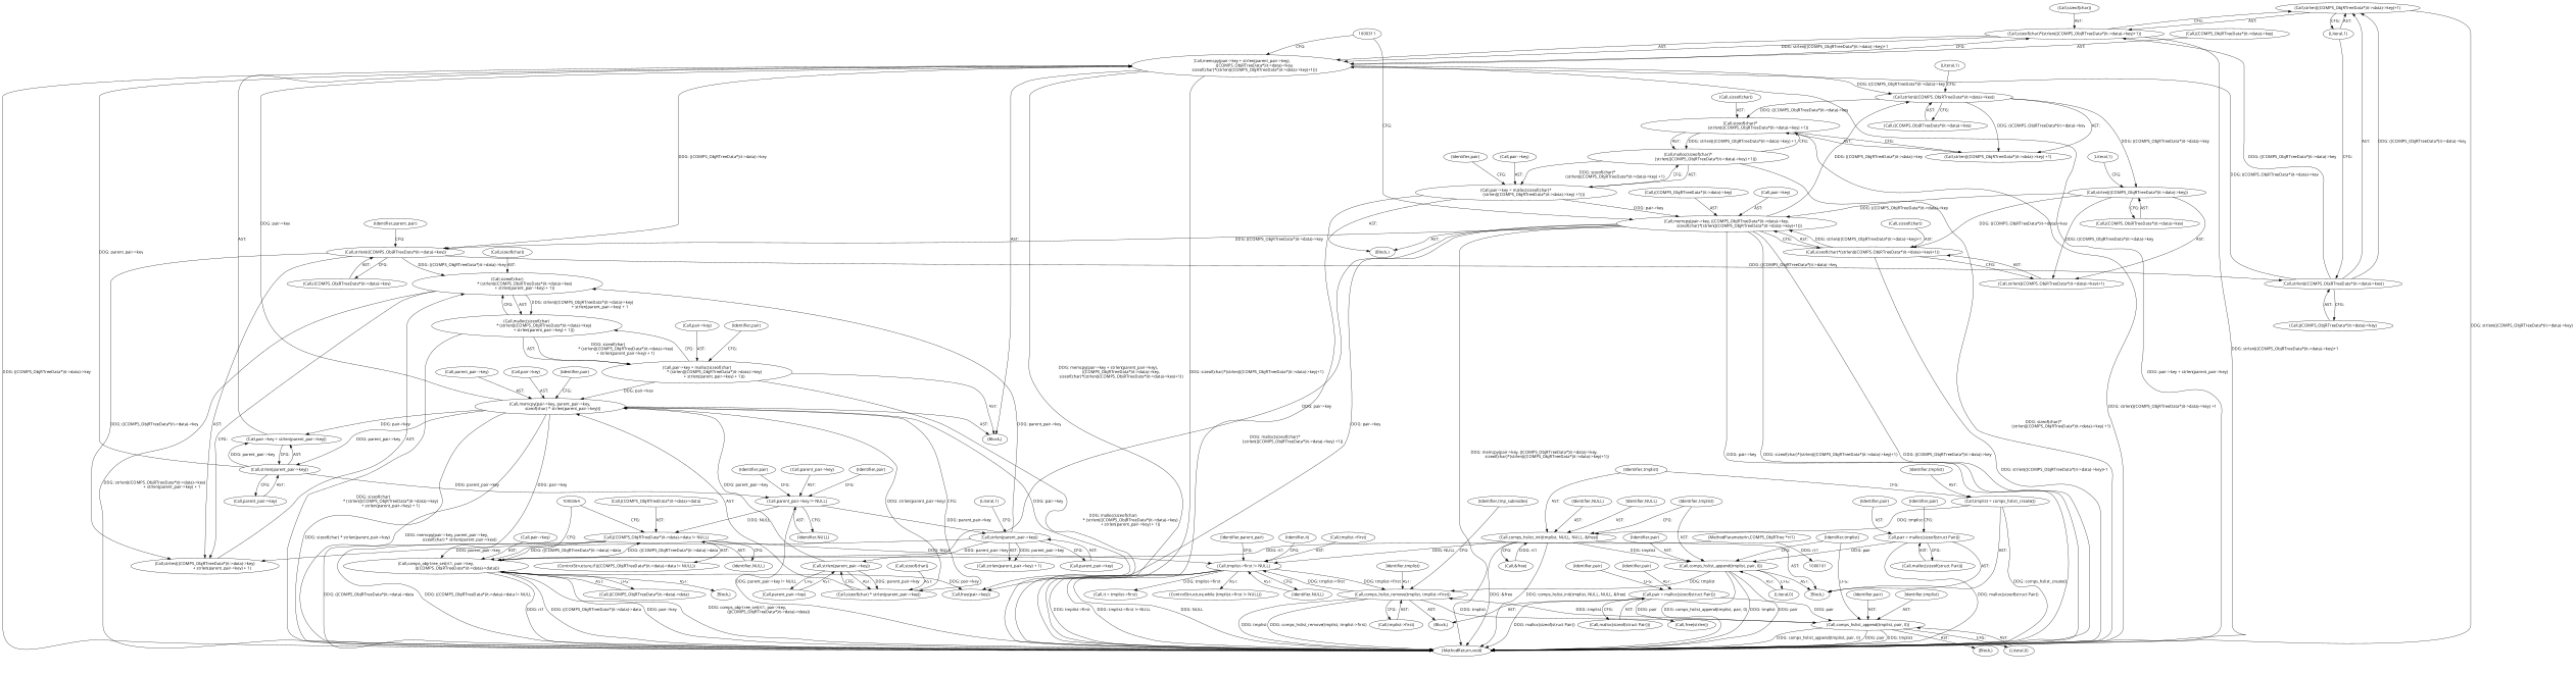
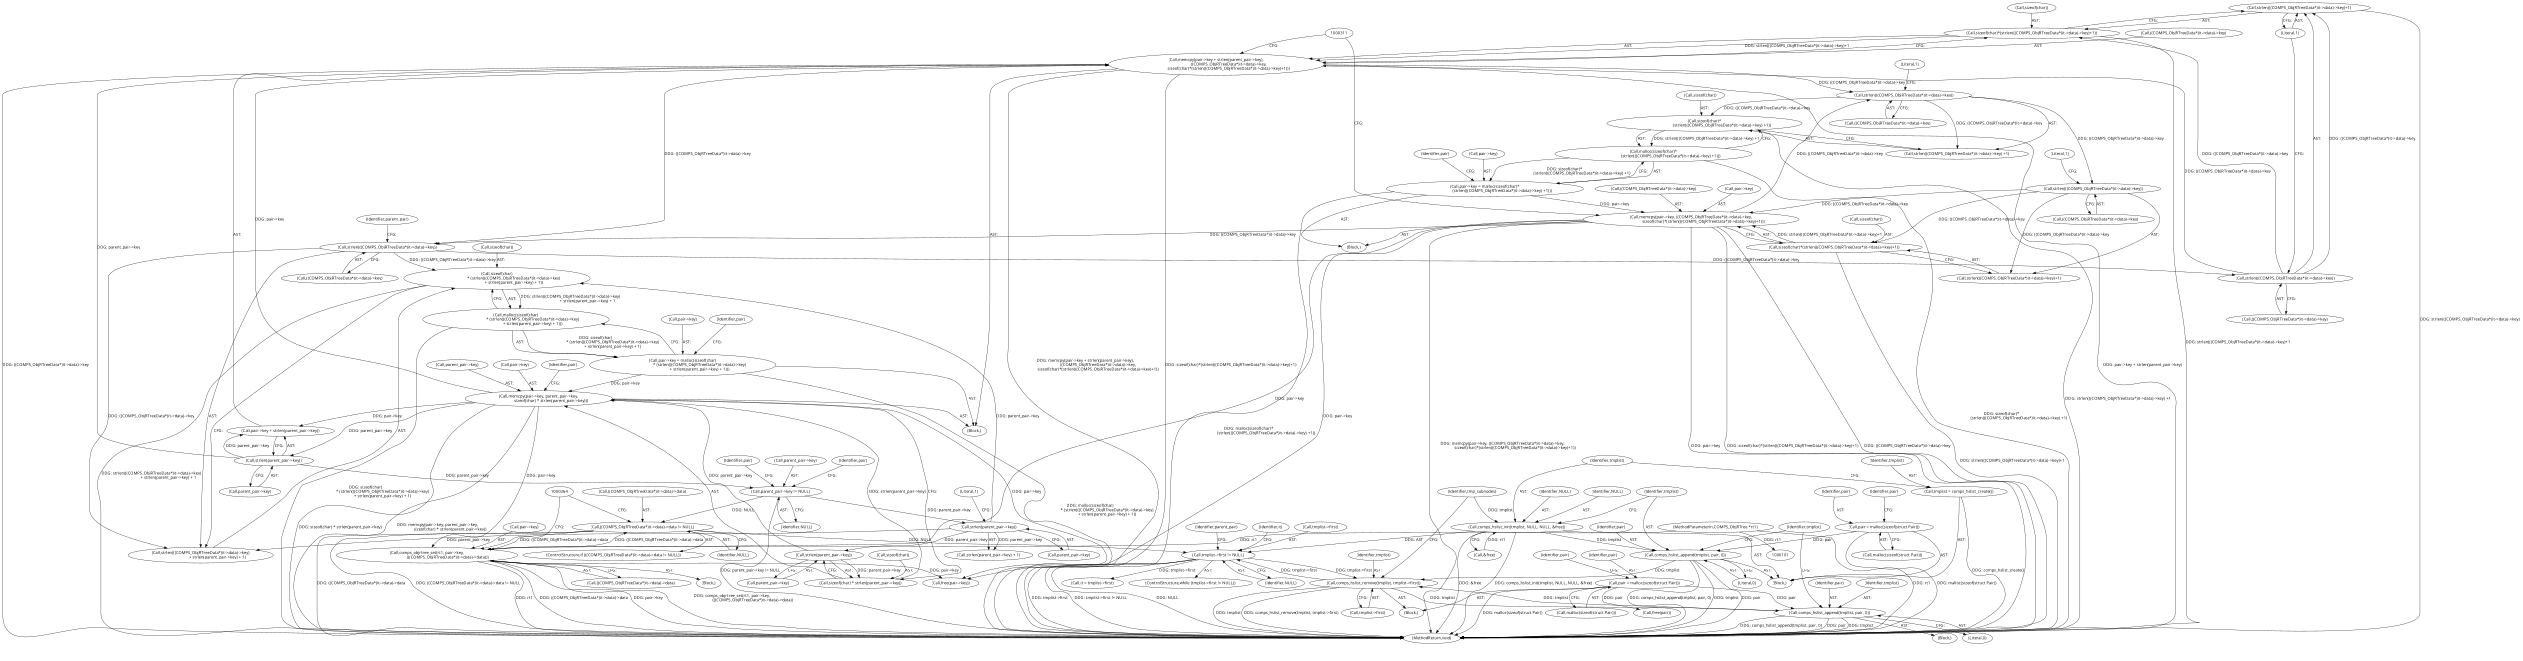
  digraph {
    fontname="Open Sans"
    node [fontname="Open Sans"]
    edge [fontname="Open Sans"]
    n1 [label="(Call,strlen(((COMPS_ObjRTreeData*)it->data)->key)+1)"]
    n2 [label="(Call,sizeof(char)*(strlen(((COMPS_ObjRTreeData*)it->data)->key)+1))"]
    n3 [label="(Literal,1)"]
    n4 [label="(MethodReturn,void)"]
    n5 [label="(Call,memcpy(pair->key + strlen(parent_pair->key),\n                       ((COMPS_ObjRTreeData*)it->data)->key,\n                       sizeof(char)*(strlen(((COMPS_ObjRTreeData*)it->data)->key)+1)))"]
    n6 [label="(Call,strlen(((COMPS_ObjRTreeData*)it->data)->key))"]
    n7 [label="(Call,((COMPS_ObjRTreeData*)it->data)->key)"]
    n8 [label="(Call,strlen(((COMPS_ObjRTreeData*)it->data)->key))"]
    n9 [label="(Call,strlen(((COMPS_ObjRTreeData*)it->data)->key))"]
    n10 [label="(Block,)"]
    n11 [label="(Call,sizeof(char)\n                               * (strlen(((COMPS_ObjRTreeData*)it->data)->key)\n                               + strlen(parent_pair->key) + 1))"]
    n12 [label="(Call,strlen(((COMPS_ObjRTreeData*)it->data)->key)\n                               + strlen(parent_pair->key) + 1)"]
    n13 [label="(Call,((COMPS_ObjRTreeData*)it->data)->key)"]
    n14 [label="(Call,malloc(sizeof(char)\n                               * (strlen(((COMPS_ObjRTreeData*)it->data)->key)\n                               + strlen(parent_pair->key) + 1)))"]
    n15 [label="(Call,memcpy(pair->key, ((COMPS_ObjRTreeData*)it->data)->key,\n                       sizeof(char)*(strlen(((COMPS_ObjRTreeData*)it->data)->key)+1)))"]
    n16 [label="(Call,comps_objrtree_set(rt1, pair->key,\n                                      (((COMPS_ObjRTreeData*)it->data)->data)))"]
    n17 [label="(Call,sizeof(char)*(strlen(((COMPS_ObjRTreeData*)it->data)->key)+1))"]
    n18 [label="(Block,)"]
    n19 [label="(Call,free(pair->key))"]
    n20 [label="(Call,sizeof(char)*\n                                (strlen(((COMPS_ObjRTreeData*)it->data)->key) +1))"]
    n21 [label="(Call,strlen(((COMPS_ObjRTreeData*)it->data)->key) +1)"]
    n22 [label="(Call,strlen(((COMPS_ObjRTreeData*)it->data)->key))"]
    n23 [label="(Call,((COMPS_ObjRTreeData*)it->data)->key)"]
    n24 [label="(Call,((COMPS_ObjRTreeData*)it->data)->data != NULL)"]
    n25 [label="(Block,)"]
    n26 [label="(Call,((COMPS_ObjRTreeData*)it->data)->data)"]
    n27 [label="(Call,strlen(((COMPS_ObjRTreeData*)it->data)->key)+1)"]
    n28 [label="(Call,pair->key = malloc(sizeof(char)*\n                                (strlen(((COMPS_ObjRTreeData*)it->data)->key) +1)))"]
    n29 [label="(Call,malloc(sizeof(char)*\n                                (strlen(((COMPS_ObjRTreeData*)it->data)->key) +1)))"]
    n30 [label="(Call,((COMPS_ObjRTreeData*)it->data)->key)"]
    n31 [label="(Call,memcpy(pair->key, parent_pair->key,\n                       sizeof(char) * strlen(parent_pair->key)))"]
    n32 [label="(Call,strlen(parent_pair->key))"]
    n33 [label="(Call,sizeof(char) * strlen(parent_pair->key))"]
    n34 [label="(Call,pair->key + strlen(parent_pair->key))"]
    n35 [label="(Call,parent_pair->key != NULL)"]
    n36 [label="(Call,parent_pair->key)"]
    n37 [label="(Call,strlen(parent_pair->key))"]
    n38 [label="(Call,pair->key = malloc(sizeof(char)\n                               * (strlen(((COMPS_ObjRTreeData*)it->data)->key)\n                               + strlen(parent_pair->key) + 1)))"]
    n39 [label="(Call,strlen(parent_pair->key))"]
    n40 [label="(Call,parent_pair->key)"]
    n41 [label="(Call,strlen(parent_pair->key) + 1)"]
    n42 [label="(Call,parent_pair->key)"]
    n43 [label="(Identifier,NULL)"]
    n44 [label="(Call,tmplist->first != NULL)"]
    n45 [label="(ControlStructure,if (((COMPS_ObjRTreeData*)it->data)->data != NULL))"]
    n46 [label="(Identifier,NULL)"]
    n47 [label="(Call,comps_hslist_remove(tmplist, tmplist->first))"]
    n48 [label="(Call,it = tmplist->first)"]
    n49 [label="(ControlStructure,while (tmplist->first != NULL))"]
    n50 [label="(Identifier,NULL)"]
    n51 [label="(Call,comps_hslist_append(tmplist, pair, 0))"]
    n52 [label="(Call,tmplist->first)"]
    n53 [label="(Block,)"]
    n54 [label="(Literal,0)"]
    n55 [label="(Block,)"]
    n56 [label="(Call,pair = malloc(sizeof(struct Pair)))"]
-   n57 [label="(Call,free(strlen))"]
+   n57 [label="(Call,free(pair))"]
    n58 [label="(Call,malloc(sizeof(struct Pair)))"]
    n59 [label="(Call,comps_hslist_append(tmplist, pair, 0))"]
    n60 [label="(Literal,0)"]
    n61 [label="(Block,)"]
    n62 [label="(Call,comps_hslist_init(tmplist, NULL, NULL, &free))"]
    n63 [label="(Call,&free)"]
    n64 [label="(Call,tmplist = comps_hslist_create())"]
    n65 [label="(Call,pair = malloc(sizeof(struct Pair)))"]
    n66 [label="(Call,malloc(sizeof(struct Pair)))"]
    n67 [label="(MethodParameterIn,COMPS_ObjRTree *rt1)"]
    1000101
    n69 [label="(Identifier,NULL)"]
    n70 [label="(Call,((COMPS_ObjRTreeData*)it->data)->key)"]
    n71 [label="(Identifier,pair)"]
    n72 [label="(Identifier,pair)"]
    n73 [label="(Identifier,tmplist)"]
    n74 [label="(Call,pair->key)"]
    n75 [label="(Call,sizeof(char))"]
    n76 [label="(Identifier,tmplist)"]
    n77 [label="(Identifier,pair)"]
    n78 [label="(Identifier,pair)"]
    n79 [label="(Identifier,pair)"]
    n80 [label="(Identifier,pair)"]
    n81 [label="(Identifier,pair)"]
    n82 [label="(Literal,1)"]
    n83 [label="(Call,pair->key)"]
    n84 [label="(Identifier,tmplist)"]
    n85 [label="(Identifier,parent_pair)"]
    n86 [label="(Identifier,tmplist)"]
    n87 [label="(Identifier,it)"]
    n88 [label="(Identifier,tmplist)"]
    n89 [label="(Call,tmplist->first)"]
    n90 [label="(Call,sizeof(char))"]
    n91 [label="(Call,parent_pair->key)"]
    n92 [label="(Identifier,NULL)"]
    n93 [label="(Call,((COMPS_ObjRTreeData*)it->data)->key)"]
    n94 [label="(Call,pair->key)"]
    n95 [label="(Literal,1)"]
    n96 [label="(Call,sizeof(char))"]
    n97 [label="(Call,pair->key)"]
    n98 [label="(Identifier,parent_pair)"]
    n99 [label="(Call,((COMPS_ObjRTreeData*)it->data)->data)"]
    n100 [label="(Identifier,pair)"]
    n101 [label="(Call,sizeof(char))"]
    n102 [label="(Call,parent_pair->key)"]
    n103 [label="(Identifier,pair)"]
    n104 [label="(Identifier,pair)"]
    n105 [label="(Identifier,pair)"]
    n106 [label="(Identifier,tmp_subnodes)"]
    n107 [label="(Call,sizeof(char))"]
    n108 [label="(Identifier,tmplist)"]
    n109 [label="(Literal,1)"]
    n110 [label="(Call,pair->key)"]
    1000311
    n112 [label=1000364]
    n1 -> n2 [label="AST: "]
    n1 -> n3 [label="CFG: "]
    n1 -> n4 [label="DDG: strlen(((COMPS_ObjRTreeData*)it->data)->key)"]
    n2 -> n1 [label="CFG: "]
    n2 -> n4 [label="DDG: strlen(((COMPS_ObjRTreeData*)it->data)->key)+1"]
    n2 -> n5 [label="AST: "]
    n2 -> n5 [label="DDG: strlen(((COMPS_ObjRTreeData*)it->data)->key)+1"]
    n3 -> n1 [label="AST: "]
    n3 -> n6 [label="CFG: "]
    n5 -> n2 [label="CFG: "]
    n5 -> n4 [label="DDG: pair->key + strlen(parent_pair->key)"]
    n5 -> n4 [label="DDG: memcpy(pair->key + strlen(parent_pair->key),\n                       ((COMPS_ObjRTreeData*)it->data)->key,\n                       sizeof(char)*(strlen(((COMPS_ObjRTreeData*)it->data)->key)+1))"]
    n5 -> n4 [label="DDG: sizeof(char)*(strlen(((COMPS_ObjRTreeData*)it->data)->key)+1)"]
    n5 -> n4 [label="DDG: ((COMPS_ObjRTreeData*)it->data)->key"]
    n5 -> n8 [label="DDG: ((COMPS_ObjRTreeData*)it->data)->key"]
    n5 -> n9 [label="DDG: ((COMPS_ObjRTreeData*)it->data)->key"]
    n5 -> n10 [label="AST: "]
    n6 -> n1 [label="AST: "]
    n6 -> n1 [label="DDG: ((COMPS_ObjRTreeData*)it->data)->key"]
    n6 -> n2 [label="DDG: ((COMPS_ObjRTreeData*)it->data)->key"]
    n6 -> n5 [label="DDG: ((COMPS_ObjRTreeData*)it->data)->key"]
    n6 -> n7 [label="CFG: "]
    n7 -> n6 [label="AST: "]
    n8 -> n6 [label="DDG: ((COMPS_ObjRTreeData*)it->data)->key"]
    n8 -> n11 [label="DDG: ((COMPS_ObjRTreeData*)it->data)->key"]
    n8 -> n12 [label="AST: "]
    n8 -> n12 [label="DDG: ((COMPS_ObjRTreeData*)it->data)->key"]
    n8 -> n13 [label="CFG: "]
    n9 -> n20 [label="DDG: ((COMPS_ObjRTreeData*)it->data)->key"]
    n9 -> n21 [label="AST: "]
    n9 -> n21 [label="DDG: ((COMPS_ObjRTreeData*)it->data)->key"]
    n9 -> n22 [label="DDG: ((COMPS_ObjRTreeData*)it->data)->key"]
    n9 -> n23 [label="CFG: "]
    n11 -> n4 [label="DDG: strlen(((COMPS_ObjRTreeData*)it->data)->key)\n                               + strlen(parent_pair->key) + 1"]
    n11 -> n12 [label="CFG: "]
    n11 -> n14 [label="AST: "]
    n11 -> n14 [label="DDG: strlen(((COMPS_ObjRTreeData*)it->data)->key)\n                               + strlen(parent_pair->key) + 1"]
    n12 -> n11 [label="AST: "]
    n13 -> n8 [label="AST: "]
    n14 -> n4 [label="DDG: sizeof(char)\n                               * (strlen(((COMPS_ObjRTreeData*)it->data)->key)\n                               + strlen(parent_pair->key) + 1)"]
    n14 -> n11 [label="CFG: "]
    n14 -> n38 [label="AST: "]
    n14 -> n38 [label="DDG: sizeof(char)\n                               * (strlen(((COMPS_ObjRTreeData*)it->data)->key)\n                               + strlen(parent_pair->key) + 1)"]
    n15 -> n4 [label="DDG: pair->key"]
    n15 -> n4 [label="DDG: sizeof(char)*(strlen(((COMPS_ObjRTreeData*)it->data)->key)+1)"]
    n15 -> n4 [label="DDG: ((COMPS_ObjRTreeData*)it->data)->key"]
    n15 -> n4 [label="DDG: memcpy(pair->key, ((COMPS_ObjRTreeData*)it->data)->key,\n                       sizeof(char)*(strlen(((COMPS_ObjRTreeData*)it->data)->key)+1))"]
    n15 -> n8 [label="DDG: ((COMPS_ObjRTreeData*)it->data)->key"]
    n15 -> n9 [label="DDG: ((COMPS_ObjRTreeData*)it->data)->key"]
    n15 -> n16 [label="DDG: pair->key"]
    n15 -> n17 [label="CFG: "]
    n15 -> n18 [label="AST: "]
    n15 -> n19 [label="DDG: pair->key"]
    n16 -> n4 [label="DDG: comps_objrtree_set(rt1, pair->key,\n                                      (((COMPS_ObjRTreeData*)it->data)->data))"]
    n16 -> n4 [label="DDG: rt1"]
    n16 -> n4 [label="DDG: ((COMPS_ObjRTreeData*)it->data)->data"]
    n16 -> n4 [label="DDG: pair->key"]
    n16 -> n19 [label="DDG: pair->key"]
    n16 -> n24 [label="DDG: ((COMPS_ObjRTreeData*)it->data)->data"]
    n16 -> n25 [label="AST: "]
    n16 -> n26 [label="CFG: "]
    n17 -> n4 [label="DDG: strlen(((COMPS_ObjRTreeData*)it->data)->key)+1"]
    n17 -> n15 [label="AST: "]
    n17 -> n15 [label="DDG: strlen(((COMPS_ObjRTreeData*)it->data)->key)+1"]
    n17 -> n27 [label="CFG: "]
    n20 -> n4 [label="DDG: strlen(((COMPS_ObjRTreeData*)it->data)->key) +1"]
    n20 -> n21 [label="CFG: "]
    n20 -> n29 [label="AST: "]
    n20 -> n29 [label="DDG: strlen(((COMPS_ObjRTreeData*)it->data)->key) +1"]
    n21 -> n20 [label="AST: "]
    n22 -> n15 [label="DDG: ((COMPS_ObjRTreeData*)it->data)->key"]
    n22 -> n17 [label="DDG: ((COMPS_ObjRTreeData*)it->data)->key"]
    n22 -> n27 [label="AST: "]
    n22 -> n27 [label="DDG: ((COMPS_ObjRTreeData*)it->data)->key"]
    n22 -> n30 [label="CFG: "]
    n23 -> n9 [label="AST: "]
    n24 -> n4 [label="DDG: ((COMPS_ObjRTreeData*)it->data)->data"]
    n24 -> n4 [label="DDG: ((COMPS_ObjRTreeData*)it->data)->data != NULL"]
    n24 -> n16 [label="DDG: ((COMPS_ObjRTreeData*)it->data)->data"]
    n24 -> n44 [label="DDG: NULL"]
    n24 -> n45 [label="AST: "]
    n24 -> n46 [label="CFG: "]
    n26 -> n16 [label="AST: "]
    n27 -> n17 [label="AST: "]
    n28 -> n4 [label="DDG: malloc(sizeof(char)*\n                                (strlen(((COMPS_ObjRTreeData*)it->data)->key) +1))"]
    n28 -> n15 [label="DDG: pair->key"]
    n28 -> n18 [label="AST: "]
    n28 -> n29 [label="CFG: "]
    n29 -> n4 [label="DDG: sizeof(char)*\n                                (strlen(((COMPS_ObjRTreeData*)it->data)->key) +1)"]
    n29 -> n20 [label="CFG: "]
    n29 -> n28 [label="AST: "]
    n29 -> n28 [label="DDG: sizeof(char)*\n                                (strlen(((COMPS_ObjRTreeData*)it->data)->key) +1)"]
    n30 -> n22 [label="AST: "]
    n31 -> n4 [label="DDG: sizeof(char) * strlen(parent_pair->key)"]
    n31 -> n4 [label="DDG: memcpy(pair->key, parent_pair->key,\n                       sizeof(char) * strlen(parent_pair->key))"]
    n31 -> n5 [label="DDG: pair->key"]
    n31 -> n10 [label="AST: "]
    n31 -> n16 [label="DDG: pair->key"]
    n31 -> n19 [label="DDG: pair->key"]
    n31 -> n32 [label="DDG: parent_pair->key"]
    n31 -> n33 [label="CFG: "]
    n31 -> n34 [label="DDG: pair->key"]
    n32 -> n5 [label="DDG: parent_pair->key"]
    n32 -> n34 [label="AST: "]
    n32 -> n34 [label="DDG: parent_pair->key"]
    n32 -> n35 [label="DDG: parent_pair->key"]
    n32 -> n36 [label="CFG: "]
    n33 -> n31 [label="AST: "]
    n33 -> n31 [label="DDG: strlen(parent_pair->key)"]
    n33 -> n37 [label="CFG: "]
    n34 -> n5 [label="AST: "]
    n34 -> n32 [label="CFG: "]
    n35 -> n4 [label="DDG: parent_pair->key != NULL"]
    n35 -> n24 [label="DDG: NULL"]
    n35 -> n39 [label="DDG: parent_pair->key"]
    n35 -> n43 [label="CFG: "]
    n36 -> n32 [label="AST: "]
    n37 -> n31 [label="DDG: parent_pair->key"]
    n37 -> n33 [label="AST: "]
    n37 -> n33 [label="DDG: parent_pair->key"]
    n37 -> n42 [label="CFG: "]
    n38 -> n4 [label="DDG: malloc(sizeof(char)\n                               * (strlen(((COMPS_ObjRTreeData*)it->data)->key)\n                               + strlen(parent_pair->key) + 1))"]
    n38 -> n10 [label="AST: "]
    n38 -> n14 [label="CFG: "]
    n38 -> n31 [label="DDG: pair->key"]
    n39 -> n11 [label="DDG: parent_pair->key"]
    n39 -> n12 [label="DDG: parent_pair->key"]
    n39 -> n37 [label="DDG: parent_pair->key"]
    n39 -> n40 [label="CFG: "]
    n39 -> n41 [label="AST: "]
    n39 -> n41 [label="DDG: parent_pair->key"]
    n40 -> n39 [label="AST: "]
    n42 -> n37 [label="AST: "]
    n43 -> n35 [label="AST: "]
    n44 -> n4 [label="DDG: tmplist->first"]
    n44 -> n4 [label="DDG: tmplist->first != NULL"]
    n44 -> n4 [label="DDG: NULL"]
    n44 -> n47 [label="DDG: tmplist->first"]
    n44 -> n48 [label="DDG: tmplist->first"]
    n44 -> n49 [label="AST: "]
    n44 -> n50 [label="CFG: "]
    n46 -> n24 [label="AST: "]
    n47 -> n4 [label="DDG: comps_hslist_remove(tmplist, tmplist->first)"]
    n47 -> n4 [label="DDG: tmplist"]
    n47 -> n44 [label="DDG: tmplist->first"]
    n47 -> n51 [label="DDG: tmplist"]
    n47 -> n52 [label="CFG: "]
    n47 -> n53 [label="AST: "]
    n50 -> n44 [label="AST: "]
    n51 -> n4 [label="DDG: pair"]
    n51 -> n4 [label="DDG: tmplist"]
    n51 -> n4 [label="DDG: comps_hslist_append(tmplist, pair, 0)"]
    n51 -> n47 [label="DDG: tmplist"]
    n51 -> n54 [label="CFG: "]
    n51 -> n55 [label="AST: "]
    n52 -> n47 [label="AST: "]
    n54 -> n51 [label="AST: "]
    n56 -> n4 [label="DDG: malloc(sizeof(struct Pair))"]
    n56 -> n51 [label="DDG: pair"]
    n56 -> n53 [label="AST: "]
    n56 -> n57 [label="DDG: pair"]
    n56 -> n58 [label="CFG: "]
    n58 -> n56 [label="AST: "]
    n59 -> n4 [label="DDG: comps_hslist_append(tmplist, pair, 0)"]
    n59 -> n4 [label="DDG: tmplist"]
    n59 -> n4 [label="DDG: pair"]
    n59 -> n47 [label="DDG: tmplist"]
    n59 -> n60 [label="CFG: "]
    n59 -> n61 [label="AST: "]
    n60 -> n59 [label="AST: "]
    n62 -> n4 [label="DDG: comps_hslist_init(tmplist, NULL, NULL, &free)"]
    n62 -> n4 [label="DDG: &free"]
-   n62 -> n44 [label="DDG: NULL"]
+   n62 -> n44 [label="DDG: AST"]
    n62 -> n59 [label="DDG: tmplist"]
    n62 -> n61 [label="AST: "]
    n62 -> n63 [label="CFG: "]
    n63 -> n62 [label="DDG: rt1"]
    n64 -> n4 [label="DDG: comps_hslist_create()"]
    n64 -> n61 [label="AST: "]
-   n64 -> n62 [label="DDG: tmplist"]
+   n106 -> n62 [label="DDG: tmplist"]
    n65 -> n4 [label="DDG: malloc(sizeof(struct Pair))"]
    n65 -> n59 [label="DDG: pair"]
    n65 -> n61 [label="AST: "]
    n65 -> n66 [label="CFG: "]
    n66 -> n65 [label="AST: "]
+   n67 -> n4 [label="DDG: rt1"]
    n67 -> n16 [label="DDG: rt1"]
    n67 -> 1000101 [label="DDG: rt1"]
    n69 -> n62 [label="AST: "]
    n70 -> n5 [label="AST: "]
    n71 -> n31 [label="CFG: "]
    n72 -> n35 [label="CFG: "]
    n73 -> n62 [label="AST: "]
    n73 -> n64 [label="CFG: "]
    n74 -> n38 [label="AST: "]
    n75 -> n11 [label="AST: "]
    n76 -> n59 [label="AST: "]
    n76 -> n62 [label="CFG: "]
    n77 -> n65 [label="CFG: "]
    n78 -> n28 [label="CFG: "]
    n79 -> n56 [label="CFG: "]
    n80 -> n65 [label="AST: "]
    n81 -> n51 [label="AST: "]
    n82 -> n9 [label="CFG: "]
    n83 -> n15 [label="AST: "]
    n84 -> n51 [label="CFG: "]
    n84 -> n59 [label="CFG: "]
    n85 -> n44 [label="CFG: "]
    n86 -> n64 [label="AST: "]
    n87 -> n44 [label="CFG: "]
    n88 -> n47 [label="AST: "]
    n89 -> n44 [label="AST: "]
    n90 -> n2 [label="AST: "]
    n91 -> n31 [label="AST: "]
    n92 -> n62 [label="AST: "]
    n93 -> n15 [label="AST: "]
    n94 -> n16 [label="AST: "]
    n95 -> n39 [label="CFG: "]
    n96 -> n20 [label="AST: "]
    n97 -> n31 [label="AST: "]
    n98 -> n8 [label="CFG: "]
    n99 -> n24 [label="AST: "]
    n100 -> n56 [label="AST: "]
    n101 -> n33 [label="AST: "]
    n102 -> n35 [label="AST: "]
    n103 -> n59 [label="AST: "]
    n104 -> n35 [label="CFG: "]
    n105 -> n38 [label="CFG: "]
    n106 -> n47 [label="CFG: "]
    n107 -> n17 [label="AST: "]
    n108 -> n51 [label="AST: "]
    n109 -> n22 [label="CFG: "]
    n110 -> n28 [label="AST: "]
    1000311 -> n5 [label="CFG: "]
    1000311 -> n15 [label="CFG: "]
    n112 -> n16 [label="CFG: "]
    n112 -> n24 [label="CFG: "]
  }
